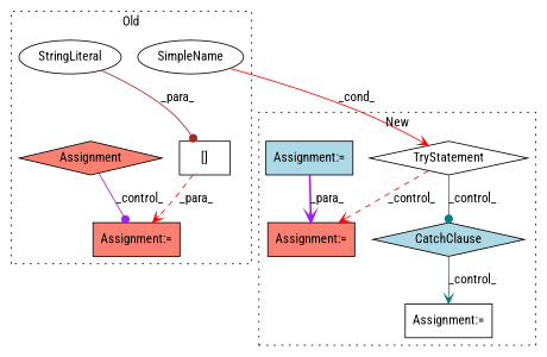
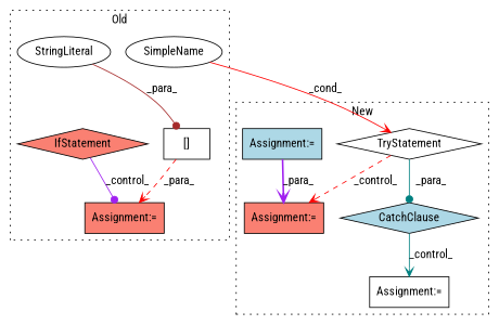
  digraph {
    fontname="Roboto Condensed"
    node [a=7 fillcolor=white fontname="Roboto Condensed" l=1 shape=box style=filled]
    edge [arrowhead=vee color=red fontname="Roboto Condensed" style=solid]
    n1 [a=2 l="6,1" label="[]" s="727,736"]
    n2 [a=45 l=3 label=StringLiteral s=733 shape=ellipse]
    n3 [fillcolor=salmon label="Assignment:=" s=726]
-   n4 [a=25 fillcolor=salmon l="4,2" label=Assignment s="683,714" shape=diamond]
+   n4 [a=25 fillcolor=salmon l="4,2" label=IfStatement s="683,714" shape=diamond]
    n5 [a=42 label=SimpleName shape=ellipse l=""]
    n6 [a=12 fillcolor=lightblue l="11,2" label=CatchClause s="850,881" shape=diamond]
    n7 [a=54 l=4 label=TryStatement s=807 shape=diamond]
    n8 [fillcolor=salmon label="Assignment:=" s=823]
    n9 [l=2 label="Assignment:=" s=916]
    n10 [fillcolor=lightblue l=5 label="Assignment:=" s=585]
    subgraph cluster_1 {
      label=Old
      style=dotted
      n1
      n2
      n3
      n4
      n5
    }
    subgraph cluster_2 {
      label=New
      style=dotted
      n6
      n7
      n8
      n9
      n10
    }
    n1 -> n3 [label=_para_ style=dashed]
    n2 -> n1 [arrowhead=dot color=brown label=_para_]
    n4 -> n3 [arrowhead=dot color=purple label=_control_]
    n5 -> n7 [label=_cond_]
    n6 -> n9 [color=teal label=_control_]
-   n7 -> n6 [arrowhead=dot color=teal label=_control_]
+   n7 -> n6 [arrowhead=dot color=teal label=_para_]
    n7 -> n8 [label=_control_ style=dashed]
    n10 -> n8 [color=purple label=_para_ style=bold]
  }
